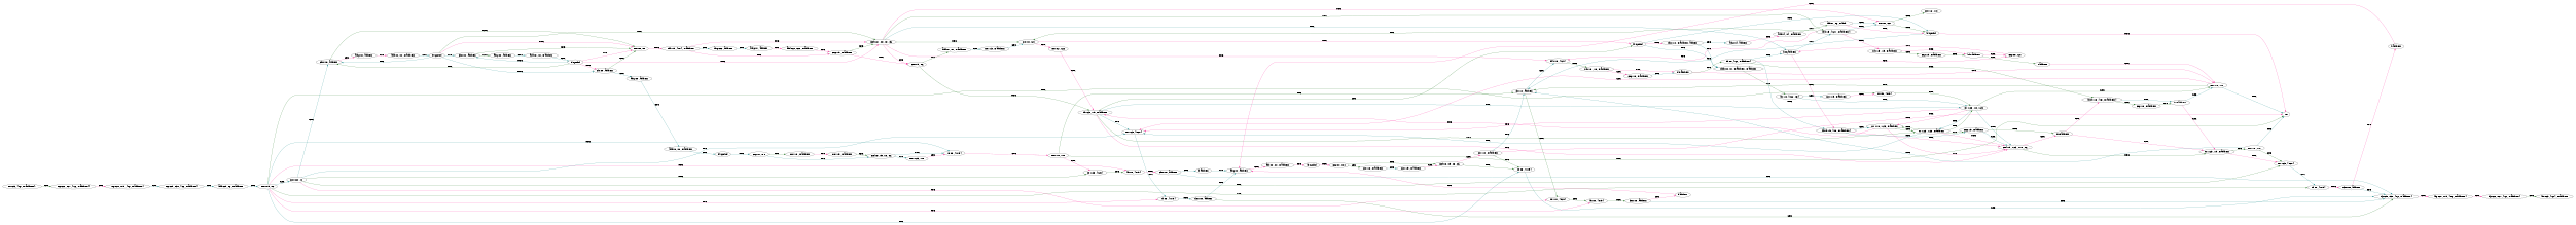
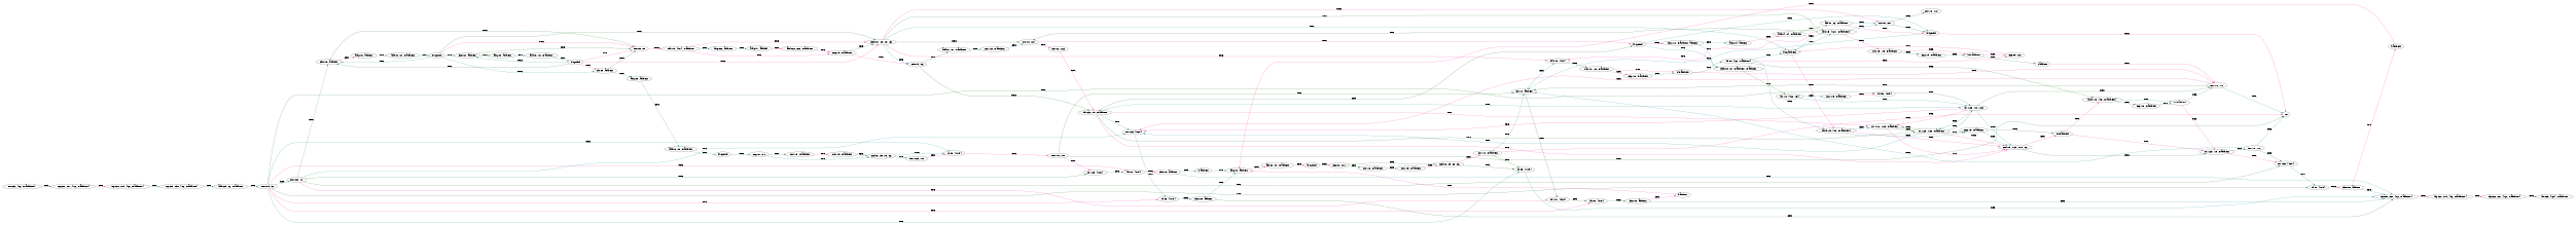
  digraph {
    rankdir=LR
    edge [color=deeppink]
    n1 [label="str x23 , [ sp , #- address ]!"]
    n2 [label="stp x22 , x21 , [ sp , # address ]"]
    n3 [label="stp x20 , x19 , [ sp , # address ]"]
    n4 [label="stp x29 , x30 , [ sp , # address ]"]
    n5 [label="add x29 , sp , # address"]
    n6 [label="mov x19 , x2"]
    n7 [label="mov x20 , x1"]
    n8 [label="str x9 , [ x19 ]"]
    n9 [label="ldr x8 , [ x19 ]"]
    n10 [label="str x8 , [ x19 ]"]
    n11 [label="str x8 , [ x19 ]"]
    n12 [label="ldr x8 , [ x19 ]"]
    n13 [label="ldr x8 , [ x19 ]"]
    n14 [label="ldr x8 , [ x19 ]"]
    n15 [label="cbnz x0 , address"]
    n16 [label="str wzr , [ x20 ]"]
    n17 [label="str w23 , [ x20 ]"]
    n18 [label="str w23 , [ x20 ]"]
    n19 [label="str w23 , [ x20 ]"]
    n20 [label="orr w23 , w8 , w23"]
    n21 [label="cbnz x8 , address"]
    n22 [label="ldp x29 , x30 , [ sp , # address ]"]
    n23 [label="mov w0 , wzr"]
    n24 [label="cbnz x8 , address"]
    n25 [label="cbnz x8 , address"]
    n26 [label="cbnz x8 , address"]
    n27 [label="mov x8 , x0"]
    n28 [label="adrp x0 , address"]
    n29 [label="ldrb w9 , [ x8 ] , # address"]
    n30 [label="add x0 , x0 , # address"]
    n31 [label="adrp x22 , address"]
    n32 [label="cmp w9 , # address"]
    n33 [label="csel x21 , x8 , x0 , eq"]
    n34 [label="bl symbol"]
    n35 [label="adrp x1 , address"]
    n36 [label="cset w9 , eq"]
    n37 [label="mov x0 , x21"]
    n38 [label="mov x0 , x21"]
    n39 [label="ldrb w8 , [ x21 ]"]
    n40 [label="ldrb w9 , [ x21 , # address ]!"]
    n41 [label="b.eq address"]
    n42 [label="add x22 , x22 , # address"]
    n43 [label="add x1 , x1 , # address"]
    n44 [label="lsl w23 , w9 , # address"]
    n45 [label="mov x2 , x22"]
    n46 [label="bl symbol"]
    n47 [label="bl symbol"]
    n48 [label="mov w2 , wzr"]
    n49 [label="sub w8 , w8 , # address"]
    n50 [label="sub w9 , w9 , # address"]
    n51 [label="ldurb w9 , [ x8 , #- address ]"]
    n52 [label="mov w3 , # address"]
    n53 [label="orr w10 , w23 , # address"]
    n54 [label="orr w23 , w23 , # address"]
    n55 [label="csel w9 , w23 , w10 , eq"]
    n56 [label="tbnz w0 , # address , address"]
    n57 [label="sbfiz x8 , x0 , # address , # address"]
    n58 [label="mov w0 , wzr"]
    n59 [label="cmp w9 , # address"]
    n60 [label="b.ne address"]
    n61 [label="orr w23 , w9 , # address"]
    n62 [label="adrp x4 , address"]
    n63 [label="ldr w8 , [ x22 , x8 ]"]
    n64 [label="cbz w0 , address"]
    n65 [label=ret]
    n66 [label="add x4 , x4 , # address"]
-   n67 [label="add x1 , sp , # ldrb"]
+   n67 [label="add x1 , sp , # address"]
    n68 [label="mov w9 , # address"]
    n69 [label="cbnz x0 , address"]
    n70 [label="cbz x0 , address"]
    n71 [label="adrp x0 , address"]
    n72 [label="adrp x0 , address"]
    n73 [label="add x0 , x0 , # address"]
    n74 [label="bl symbol"]
    n75 [label="cmp w8 , # address"]
    n76 [label="b.lo address"]
    n77 [label="add x0 , x0 , # address"]
    n78 [label="bl symbol"]
    n79 [label="ldr x8 , [ sp , # address ]"]
    n80 [label="cmp x8 , x21"]
    n81 [label="ldurb w8 , [ x8 , #- address ]"]
    n82 [label="cmp w8 , # address"]
    n83 [label="b.ne address"]
    n84 [label="b address"]
    n85 [label="ldp x20 , x19 , [ sp , # address ]"]
    n86 [label="adrp x0 , address"]
    n87 [label="ldp x22 , x21 , [ sp , # address ]"]
    n88 [label="add x0 , x0 , # address"]
    n89 [label="ldr x23 , [ sp ] , # address"]
    n90 [label="bl symbol"]
    n91 [label="cmp x0 , # 0"]
    n92 [label="mov w8 , # address"]
    n93 [label="csel x8 , x9 , x8 , eq"]
    n94 [label="mov w9 , # address"]
    n95 [label="mov w0 , # address"]
    n96 [label="cmp x0 , # 0"]
    n97 [label="mov w8 , # address"]
    n98 [label="csel x8 , x9 , x8 , eq"]
    n99 [label="mov w9 , # address"]
    n100 [label="mov w23 , wzr"]
    n101 [label="b address"]
    n102 [label="mov w0 , wzr"]
    n103 [label="cmp w9 , # address"]
    n104 [label="b.hs address"]
    n105 [label="b address"]
    n106 [label="b address"]
    n1 -> n2 [color=darkgreen label=CFG]
    n2 -> n3 [label=CFG]
    n3 -> n4 [color=teal label=CFG]
    n4 -> n5 [color=teal label=CFG]
    n5 -> n6 [color=teal label=CFG]
    n6 -> n7 [color=teal label=CFG]
    n6 -> n8 [color=darkgreen label=DFG]
    n6 -> n9 [label=DFG]
    n6 -> n10 [color=teal label=DFG]
    n6 -> n11 [color=teal label=DFG]
    n6 -> n12 [label=DFG]
    n6 -> n13 [label=DFG]
    n6 -> n14 [color=darkgreen label=DFG]
    n7 -> n15 [color=teal label=CFG]
    n7 -> n16 [label=DFG]
    n7 -> n17 [color=darkgreen label=DFG]
    n7 -> n18 [color=teal label=DFG]
    n7 -> n19 [color=darkgreen label=DFG]
    n8 -> n20 [color=darkgreen label=CFG]
    n9 -> n21 [color=darkgreen label=DFG]
    n10 -> n22 [color=teal label=CFG]
    n11 -> n23 [label=CFG]
    n12 -> n24 [label=DFG]
    n13 -> n25 [color=teal label=DFG]
    n14 -> n26 [label=DFG]
    n15 -> n27 [color=darkgreen label=CFG]
    n15 -> n28 [label=CFG]
    n16 -> n9 [color=darkgreen label=CFG]
    n17 -> n12 [color=darkgreen label=CFG]
    n18 -> n13 [color=teal label=CFG]
    n19 -> n14 [color=teal label=CFG]
    n20 -> n18 [label=DFG]
    n20 -> n53 [label=DFG]
    n20 -> n54 [color=teal label=DFG]
    n20 -> n55 [color=teal label=DFG]
    n20 -> n58 [color=darkgreen label=CFG]
    n21 -> n22 [color=teal label=CFG]
    n21 -> n84 [label=CFG]
    n22 -> n85 [label=CFG]
    n23 -> n17 [label=CFG]
    n23 -> n64 [color=darkgreen label=DFG]
    n23 -> n65 [color=darkgreen label=DFG]
    n24 -> n22 [color=teal label=CFG]
    n24 -> n101 [color=teal label=CFG]
    n25 -> n22 [color=darkgreen label=CFG]
    n25 -> n86 [color=teal label=CFG]
    n26 -> n22 [color=teal label=CFG]
    n26 -> n106 [label=CFG]
    n27 -> n29 [label=DFG]
    n28 -> n30 [label=CFG]
    n29 -> n31 [color=teal label=CFG]
    n29 -> n32 [label=DFG]
    n29 -> n33 [label=DFG]
    n30 -> n34 [color=teal label=CFG]
    n31 -> n35 [color=teal label=CFG]
    n32 -> n33 [color=darkgreen label=CFG]
    n32 -> n36 [label=DFG]
-   n33 -> n36 [label=CFG]
+   n33 -> n36 [color=teal label=CFG]
    n33 -> n37 [color=darkgreen label=DFG]
    n33 -> n38 [label=DFG]
    n33 -> n39 [label=DFG]
    n33 -> n40 [color=darkgreen label=DFG]
    n33 -> n41 [color=teal label=DFG]
    n34 -> n15 [color=teal label=DFG]
    n34 -> n27 [label=DFG]
    n34 -> n33 [color=darkgreen label=DFG]
    n34 -> n69 [color=teal label=DFG]
    n34 -> n70 [color=teal label=DFG]
    n35 -> n42 [label=CFG]
    n36 -> n43 [color=darkgreen label=CFG]
    n36 -> n44 [color=darkgreen label=DFG]
    n37 -> n45 [label=CFG]
    n37 -> n46 [label=DFG]
    n38 -> n47 [color=darkgreen label=DFG]
    n38 -> n48 [color=darkgreen label=CFG]
    n39 -> n49 [color=darkgreen label=DFG]
    n40 -> n37 [color=darkgreen label=DFG]
    n40 -> n38 [color=teal label=DFG]
    n40 -> n39 [label=DFG]
+   n40 -> n41 [color=teal label=DFG]
    n40 -> n50 [label=DFG]
    n41 -> n40 [color=teal label=CFG]
    n41 -> n51 [label=CFG]
    n42 -> n32 [label=CFG]
    n43 -> n52 [color=teal label=CFG]
    n44 -> n18 [color=teal label=DFG]
    n44 -> n20 [color=teal label=DFG]
    n44 -> n46 [color=darkgreen label=CFG]
-   n53 -> n44 [label=DFG]
+   n44 -> n53 [label=DFG]
    n44 -> n54 [color=darkgreen label=DFG]
    n44 -> n55 [label=DFG]
    n45 -> n44 [label=CFG]
    n46 -> n47 [color=teal label=DFG]
    n46 -> n56 [label=DFG]
    n46 -> n57 [color=teal label=DFG]
    n47 -> n64 [color=teal label=DFG]
    n47 -> n65 [label=DFG]
    n49 -> n75 [label=CFG]
    n49 -> n76 [label=DFG]
    n50 -> n103 [color=darkgreen label=CFG]
    n50 -> n104 [label=DFG]
    n51 -> n53 [color=teal label=CFG]
    n51 -> n55 [label=DFG]
    n51 -> n59 [color=teal label=DFG]
    n52 -> n37 [color=teal label=CFG]
    n53 -> n54 [color=darkgreen label=CFG]
    n53 -> n55 [label=DFG]
    n54 -> n18 [color=teal label=DFG]
    n54 -> n20 [color=darkgreen label=DFG]
    n54 -> n53 [color=darkgreen label=DFG]
    n54 -> n55 [label=DFG]
    n54 -> n59 [color=darkgreen label=CFG]
    n55 -> n60 [label=CFG]
    n55 -> n61 [color=darkgreen label=DFG]
    n56 -> n57 [color=teal label=CFG]
    n56 -> n62 [color=teal label=CFG]
    n57 -> n63 [color=darkgreen label=DFG]
    n58 -> n18 [label=CFG]
    n58 -> n64 [color=darkgreen label=DFG]
    n58 -> n65 [color=teal label=DFG]
    n59 -> n55 [color=teal label=CFG]
    n59 -> n60 [color=darkgreen label=DFG]
    n60 -> n61 [label=CFG]
    n60 -> n81 [label=CFG]
    n61 -> n19 [label=DFG]
    n61 -> n102 [color=darkgreen label=CFG]
    n62 -> n66 [label=CFG]
    n63 -> n20 [color=teal label=DFG]
    n63 -> n68 [color=teal label=CFG]
    n64 -> n16 [color=darkgreen label=CFG]
    n64 -> n39 [color=teal label=CFG]
    n66 -> n67 [color=darkgreen label=CFG]
    n67 -> n38 [color=teal label=CFG]
    n67 -> n47 [label=DFG]
    n68 -> n8 [label=CFG]
    n69 -> n27 [color=darkgreen label=CFG]
    n69 -> n71 [color=darkgreen label=CFG]
    n70 -> n27 [color=darkgreen label=CFG]
    n70 -> n72 [color=teal label=CFG]
    n71 -> n73 [color=teal label=CFG]
    n72 -> n77 [color=teal label=CFG]
    n73 -> n74 [color=teal label=CFG]
    n74 -> n15 [color=darkgreen label=DFG]
    n74 -> n27 [label=DFG]
    n74 -> n33 [label=DFG]
    n74 -> n69 [color=teal label=DFG]
    n74 -> n70 [label=DFG]
    n75 -> n76 [color=teal label=CFG]
    n76 -> n58 [label=CFG]
    n76 -> n79 [color=darkgreen label=CFG]
    n77 -> n78 [color=teal label=CFG]
    n78 -> n96 [color=teal label=DFG]
    n79 -> n41 [color=teal label=DFG]
    n79 -> n51 [color=teal label=DFG]
    n79 -> n80 [label=CFG]
    n79 -> n81 [color=darkgreen label=DFG]
    n80 -> n41 [label=CFG]
    n81 -> n82 [color=darkgreen label=CFG]
    n81 -> n83 [color=teal label=DFG]
    n82 -> n83 [color=darkgreen label=CFG]
    n83 -> n58 [color=teal label=CFG]
    n83 -> n61 [label=CFG]
    n84 -> n86 [label=CFG]
    n85 -> n87 [label=CFG]
    n86 -> n88 [label=CFG]
    n87 -> n89 [color=darkgreen label=CFG]
    n88 -> n90 [label=CFG]
    n90 -> n91 [label=DFG]
    n91 -> n92 [color=darkgreen label=CFG]
    n91 -> n93 [color=darkgreen label=DFG]
    n92 -> n94 [color=teal label=CFG]
    n93 -> n10 [color=darkgreen label=DFG]
    n93 -> n95 [label=CFG]
    n94 -> n93 [label=CFG]
    n95 -> n10 [color=darkgreen label=CFG]
    n95 -> n64 [color=teal label=DFG]
    n95 -> n65 [label=DFG]
    n96 -> n97 [color=darkgreen label=CFG]
    n96 -> n98 [color=teal label=DFG]
    n97 -> n99 [label=CFG]
    n98 -> n11 [color=teal label=DFG]
    n98 -> n100 [color=teal label=CFG]
    n99 -> n98 [color=darkgreen label=CFG]
    n100 -> n11 [label=CFG]
    n101 -> n86 [color=teal label=CFG]
    n102 -> n19 [color=darkgreen label=CFG]
    n102 -> n64 [color=teal label=DFG]
    n102 -> n65 [color=teal label=DFG]
    n103 -> n104 [color=darkgreen label=CFG]
    n104 -> n80 [label=CFG]
    n104 -> n105 [color=darkgreen label=CFG]
    n105 -> n58 [label=CFG]
    n106 -> n86 [label=CFG]
  }
